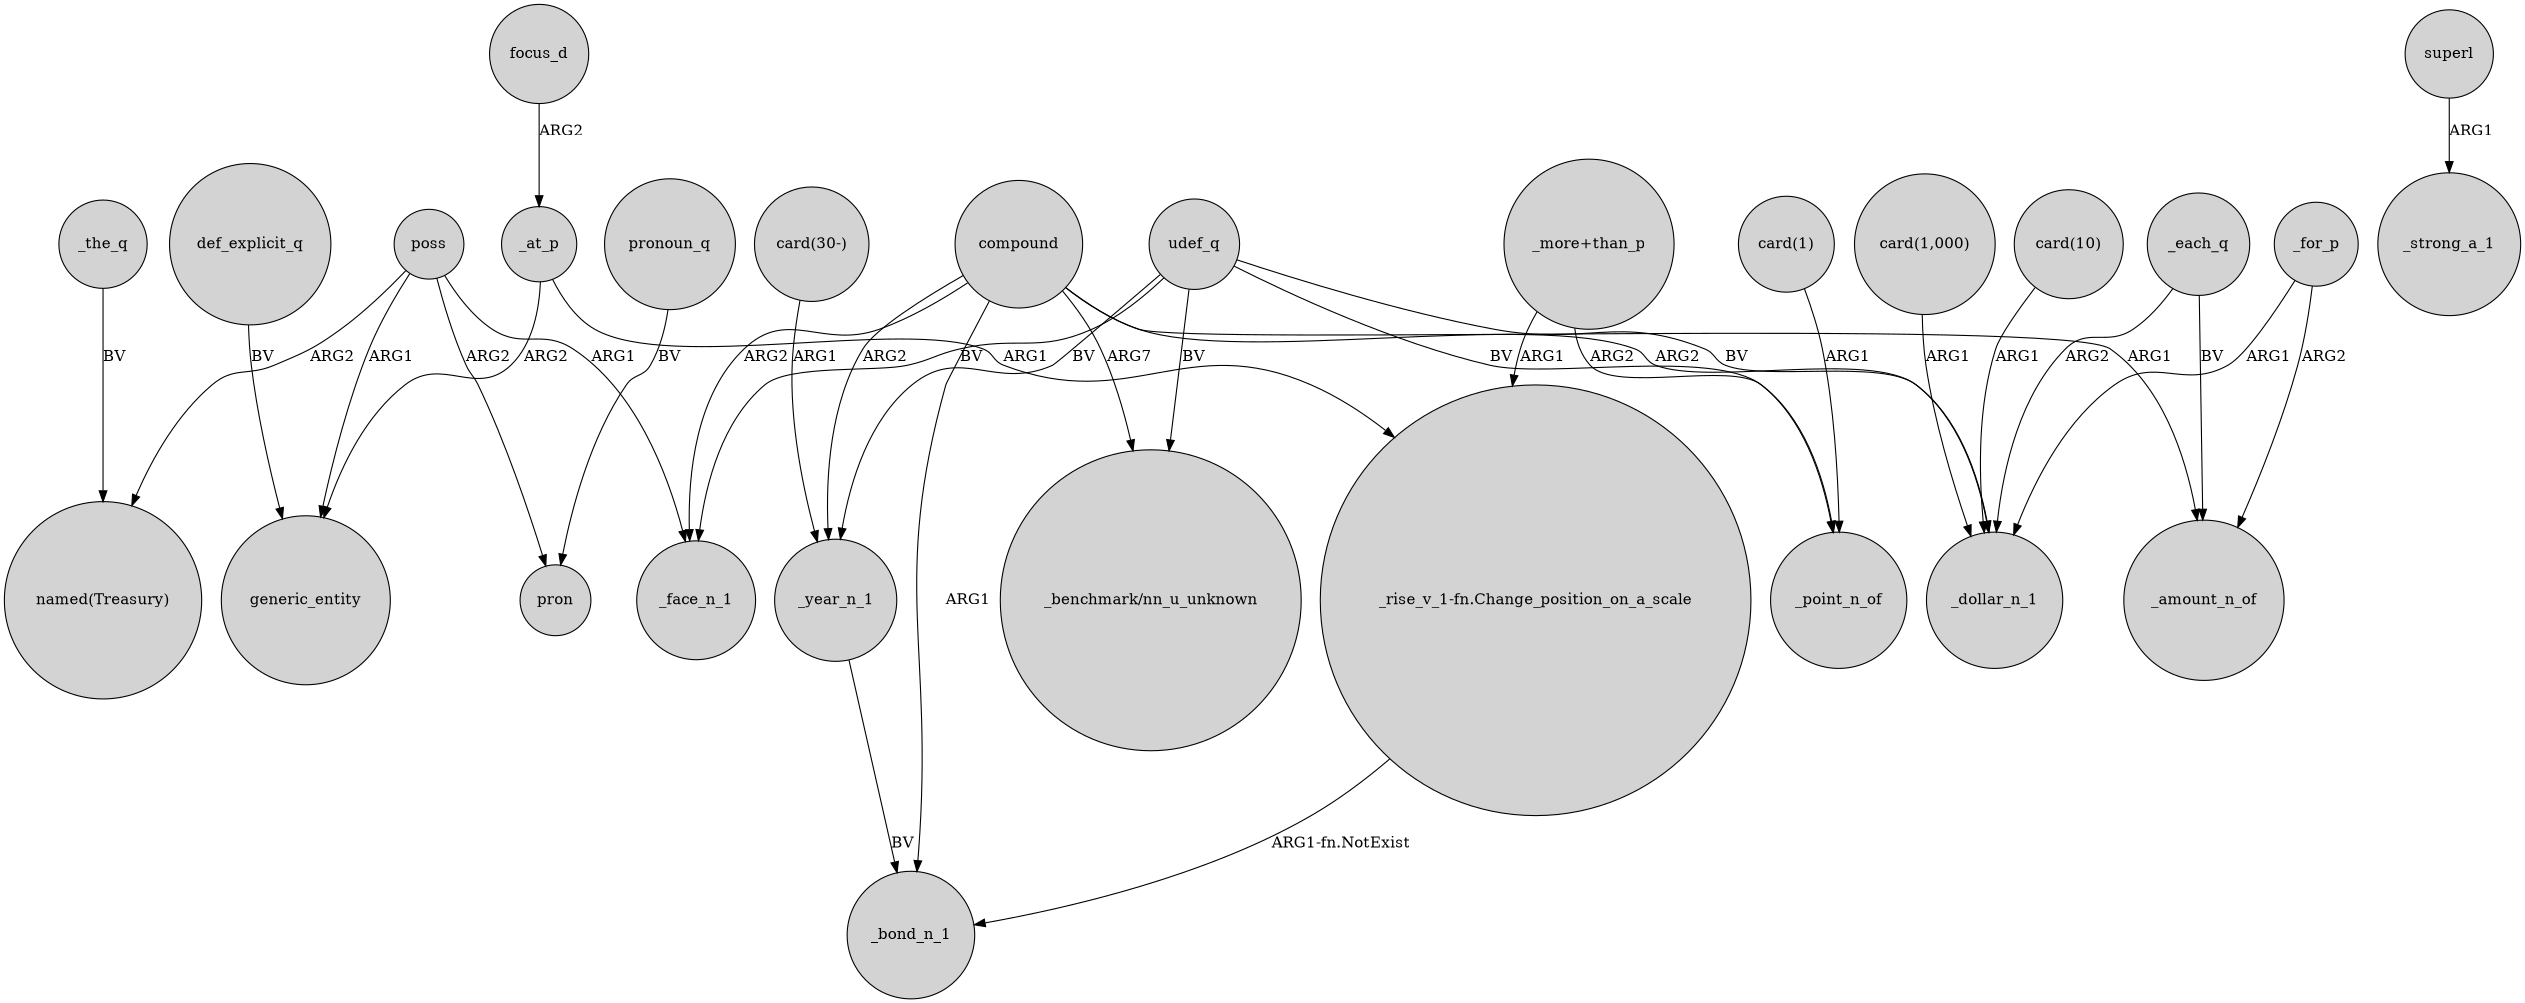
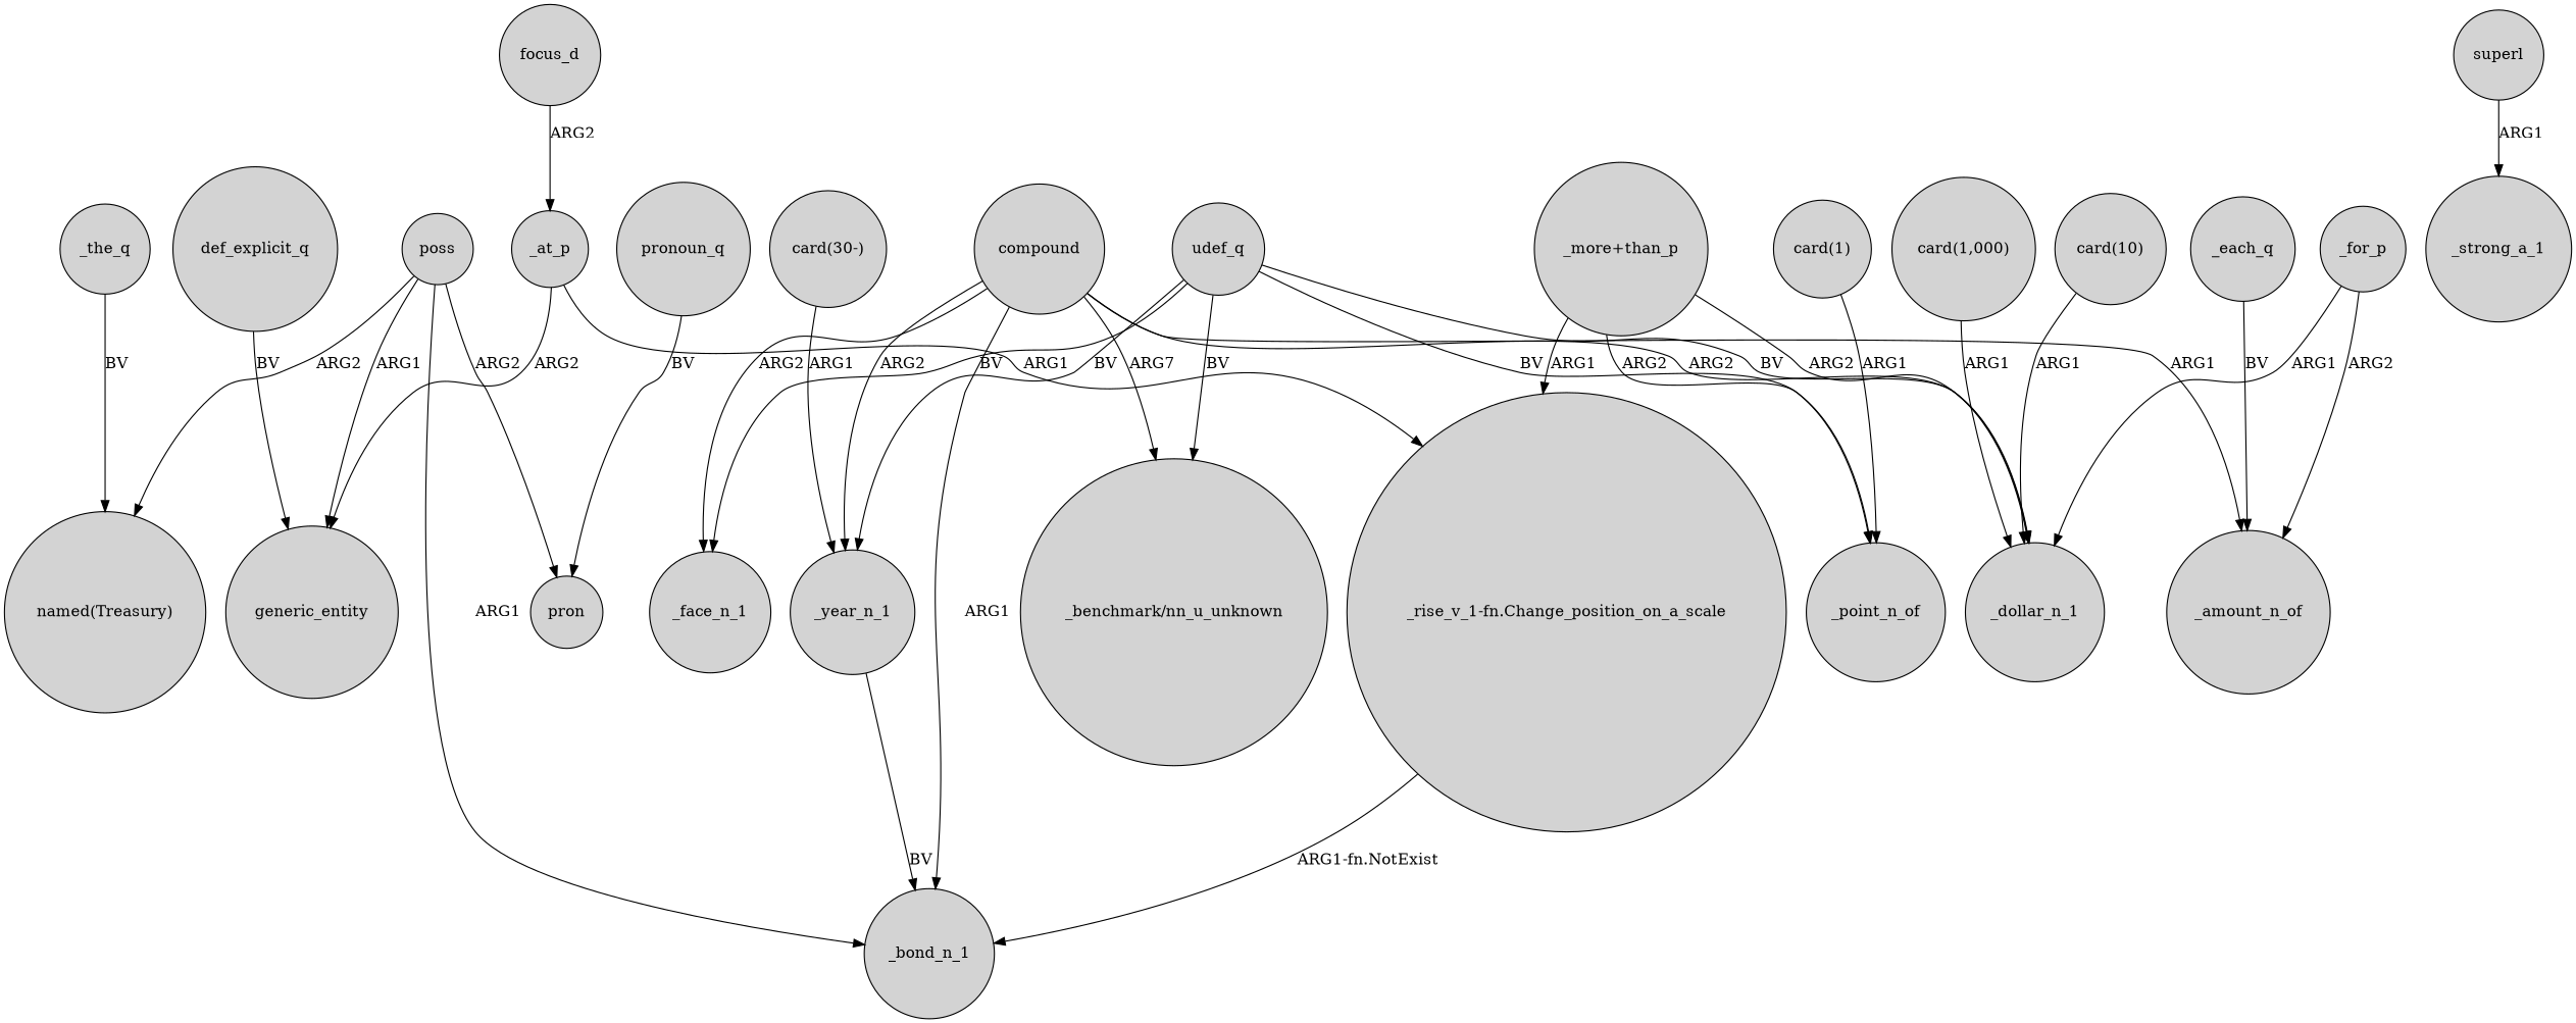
  digraph {
    node [shape=circle style=filled]
    poss
    generic_entity
    pron
    _bond_n_1
    "named(Treasury)"
    udef_q
    _face_n_1
    _point_n_of
    _year_n_1
    "_benchmark/nn_u_unknown"
    _dollar_n_1
    "_more+than_p"
    "_rise_v_1-fn.Change_position_on_a_scale"
    compound
    _amount_n_of
    _at_p
    _each_q
    def_explicit_q
    "card(30-)"
    focus_d
    "card(1,000)"
    "card(10)"
    pronoun_q
    "card(1)"
    _for_p
    _the_q
    superl
    _strong_a_1
    poss -> generic_entity [label=ARG1]
    poss -> pron [label=ARG2]
-   poss -> _face_n_1 [label=ARG1]
+   poss -> _bond_n_1 [label=ARG1]
    poss -> "named(Treasury)" [label=ARG2]
    udef_q -> _face_n_1 [label=BV]
    udef_q -> _point_n_of [label=BV]
    udef_q -> _year_n_1 [label=BV]
    udef_q -> "_benchmark/nn_u_unknown" [label=BV]
    udef_q -> _dollar_n_1 [label=BV]
    _year_n_1 -> _bond_n_1 [label=BV]
    "_more+than_p" -> _point_n_of [label=ARG2]
-   _each_q -> _dollar_n_1 [label=ARG2]
+   "_more+than_p" -> _dollar_n_1 [label=ARG2]
    "_more+than_p" -> "_rise_v_1-fn.Change_position_on_a_scale" [label=ARG1]
    "_rise_v_1-fn.Change_position_on_a_scale" -> _bond_n_1 [label="ARG1-fn.NotExist"]
    compound -> _bond_n_1 [label=ARG1]
    compound -> _face_n_1 [label=ARG2]
    compound -> _year_n_1 [label=ARG2]
    compound -> "_benchmark/nn_u_unknown" [label=ARG7]
    compound -> _dollar_n_1 [label=ARG2]
    compound -> _amount_n_of [label=ARG1]
    _at_p -> generic_entity [label=ARG2]
    _at_p -> "_rise_v_1-fn.Change_position_on_a_scale" [label=ARG1]
    _each_q -> _amount_n_of [label=BV]
    def_explicit_q -> generic_entity [label=BV]
    "card(30-)" -> _year_n_1 [label=ARG1]
    focus_d -> _at_p [label=ARG2]
    "card(1,000)" -> _dollar_n_1 [label=ARG1]
    "card(10)" -> _dollar_n_1 [label=ARG1]
    pronoun_q -> pron [label=BV]
    "card(1)" -> _point_n_of [label=ARG1]
    _for_p -> _dollar_n_1 [label=ARG1]
    _for_p -> _amount_n_of [label=ARG2]
    _the_q -> "named(Treasury)" [label=BV]
    superl -> _strong_a_1 [label=ARG1]
  }
